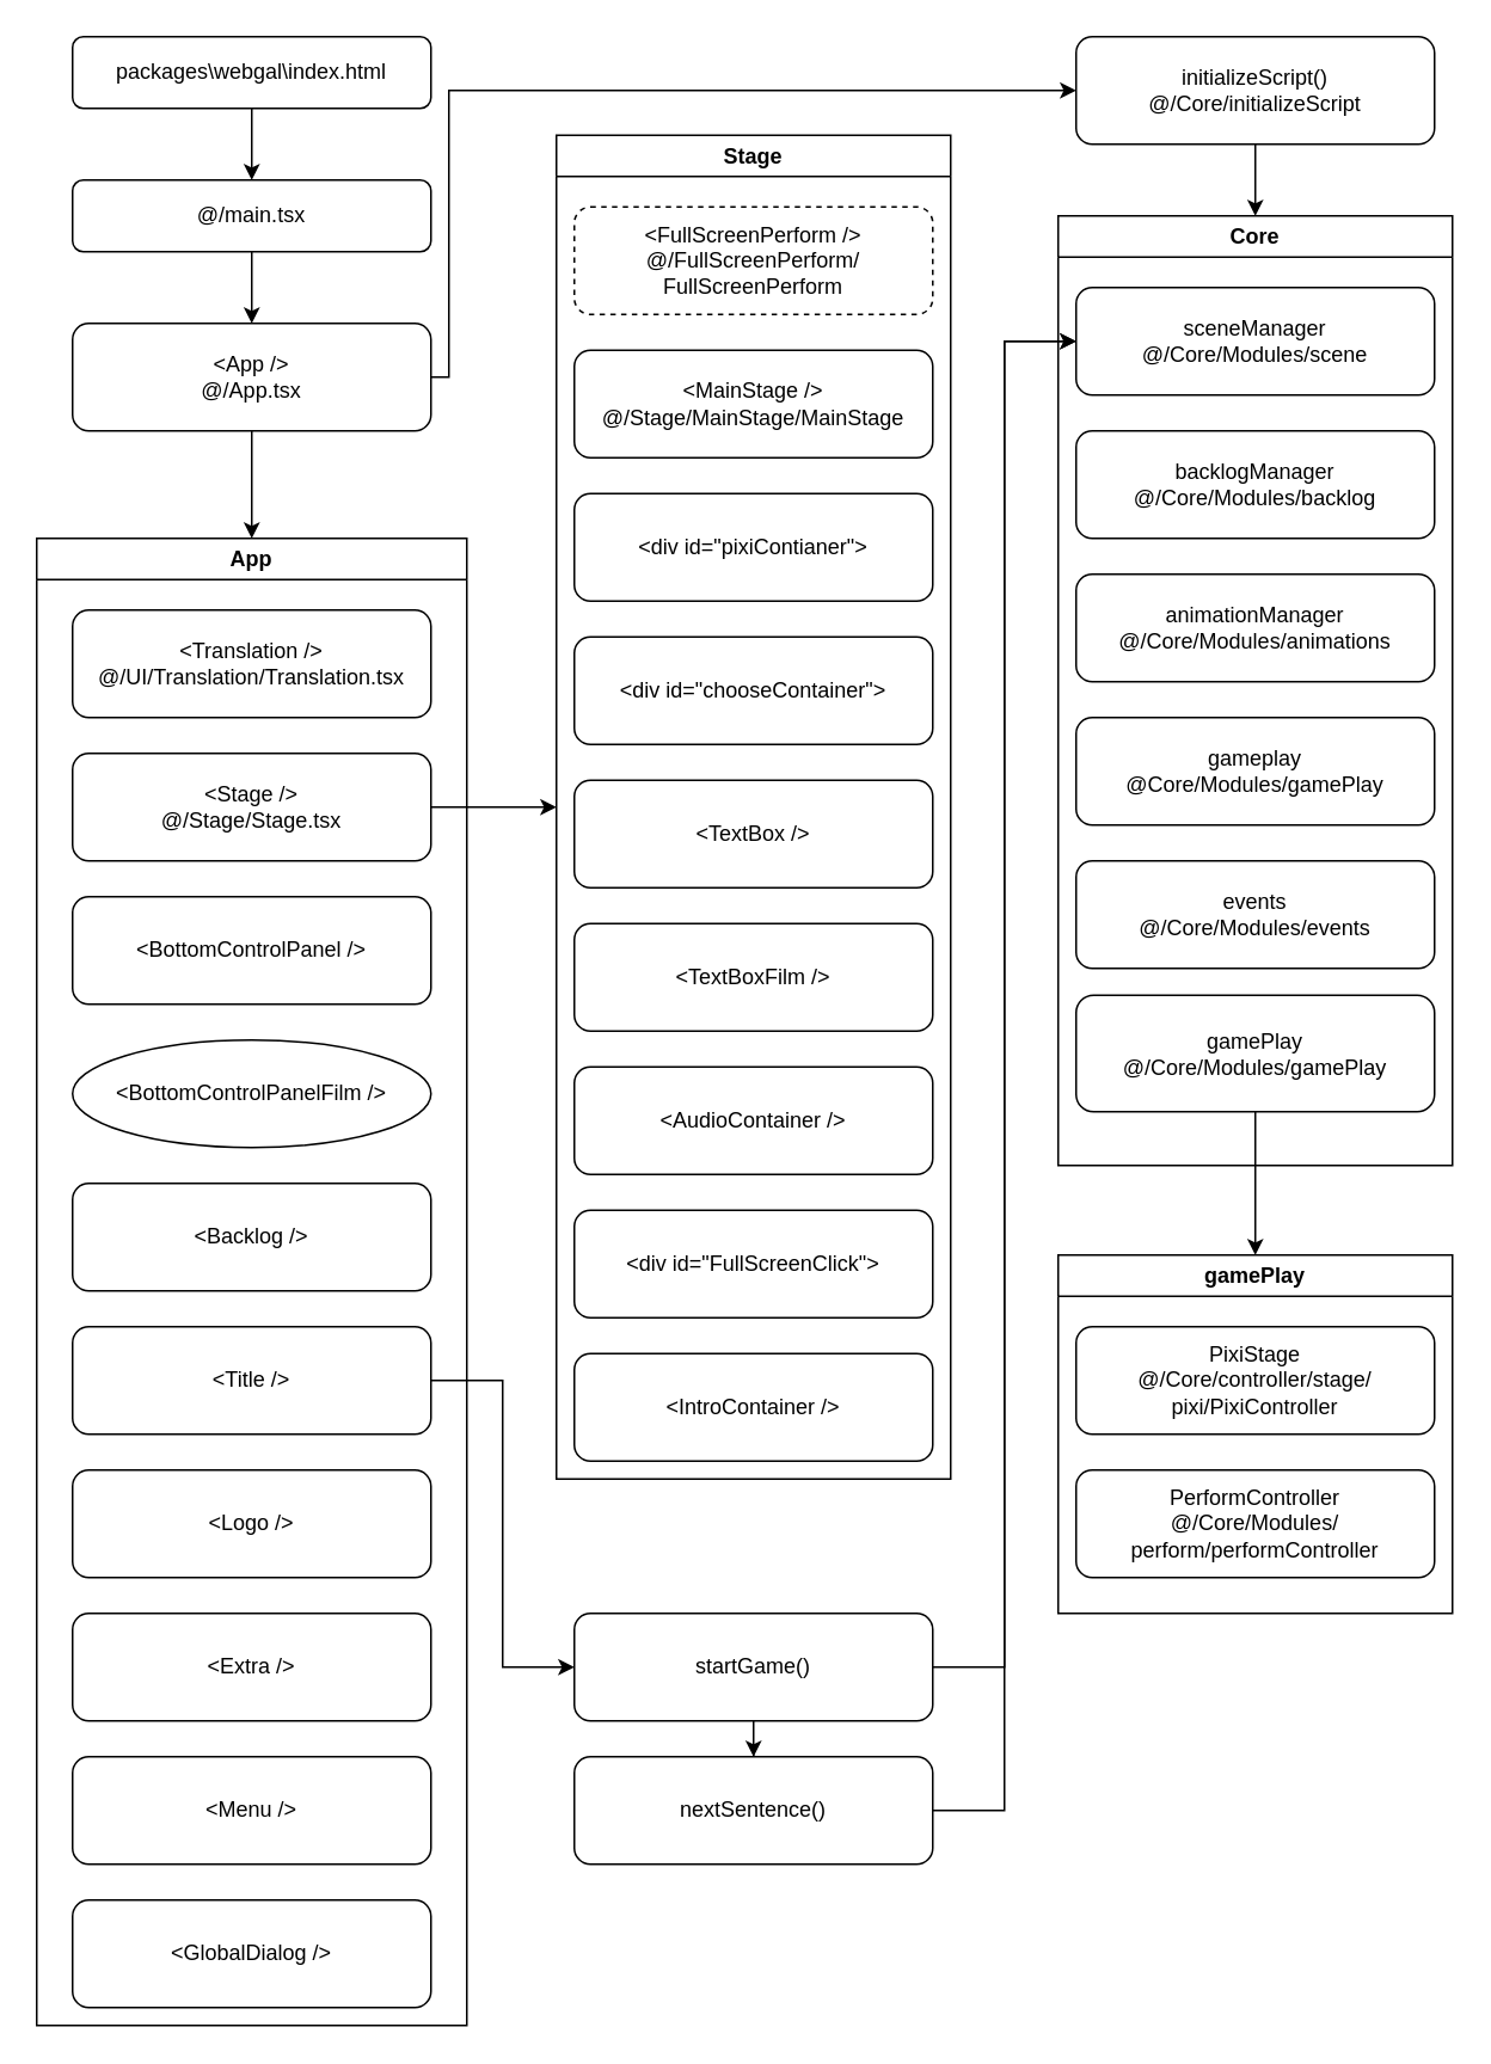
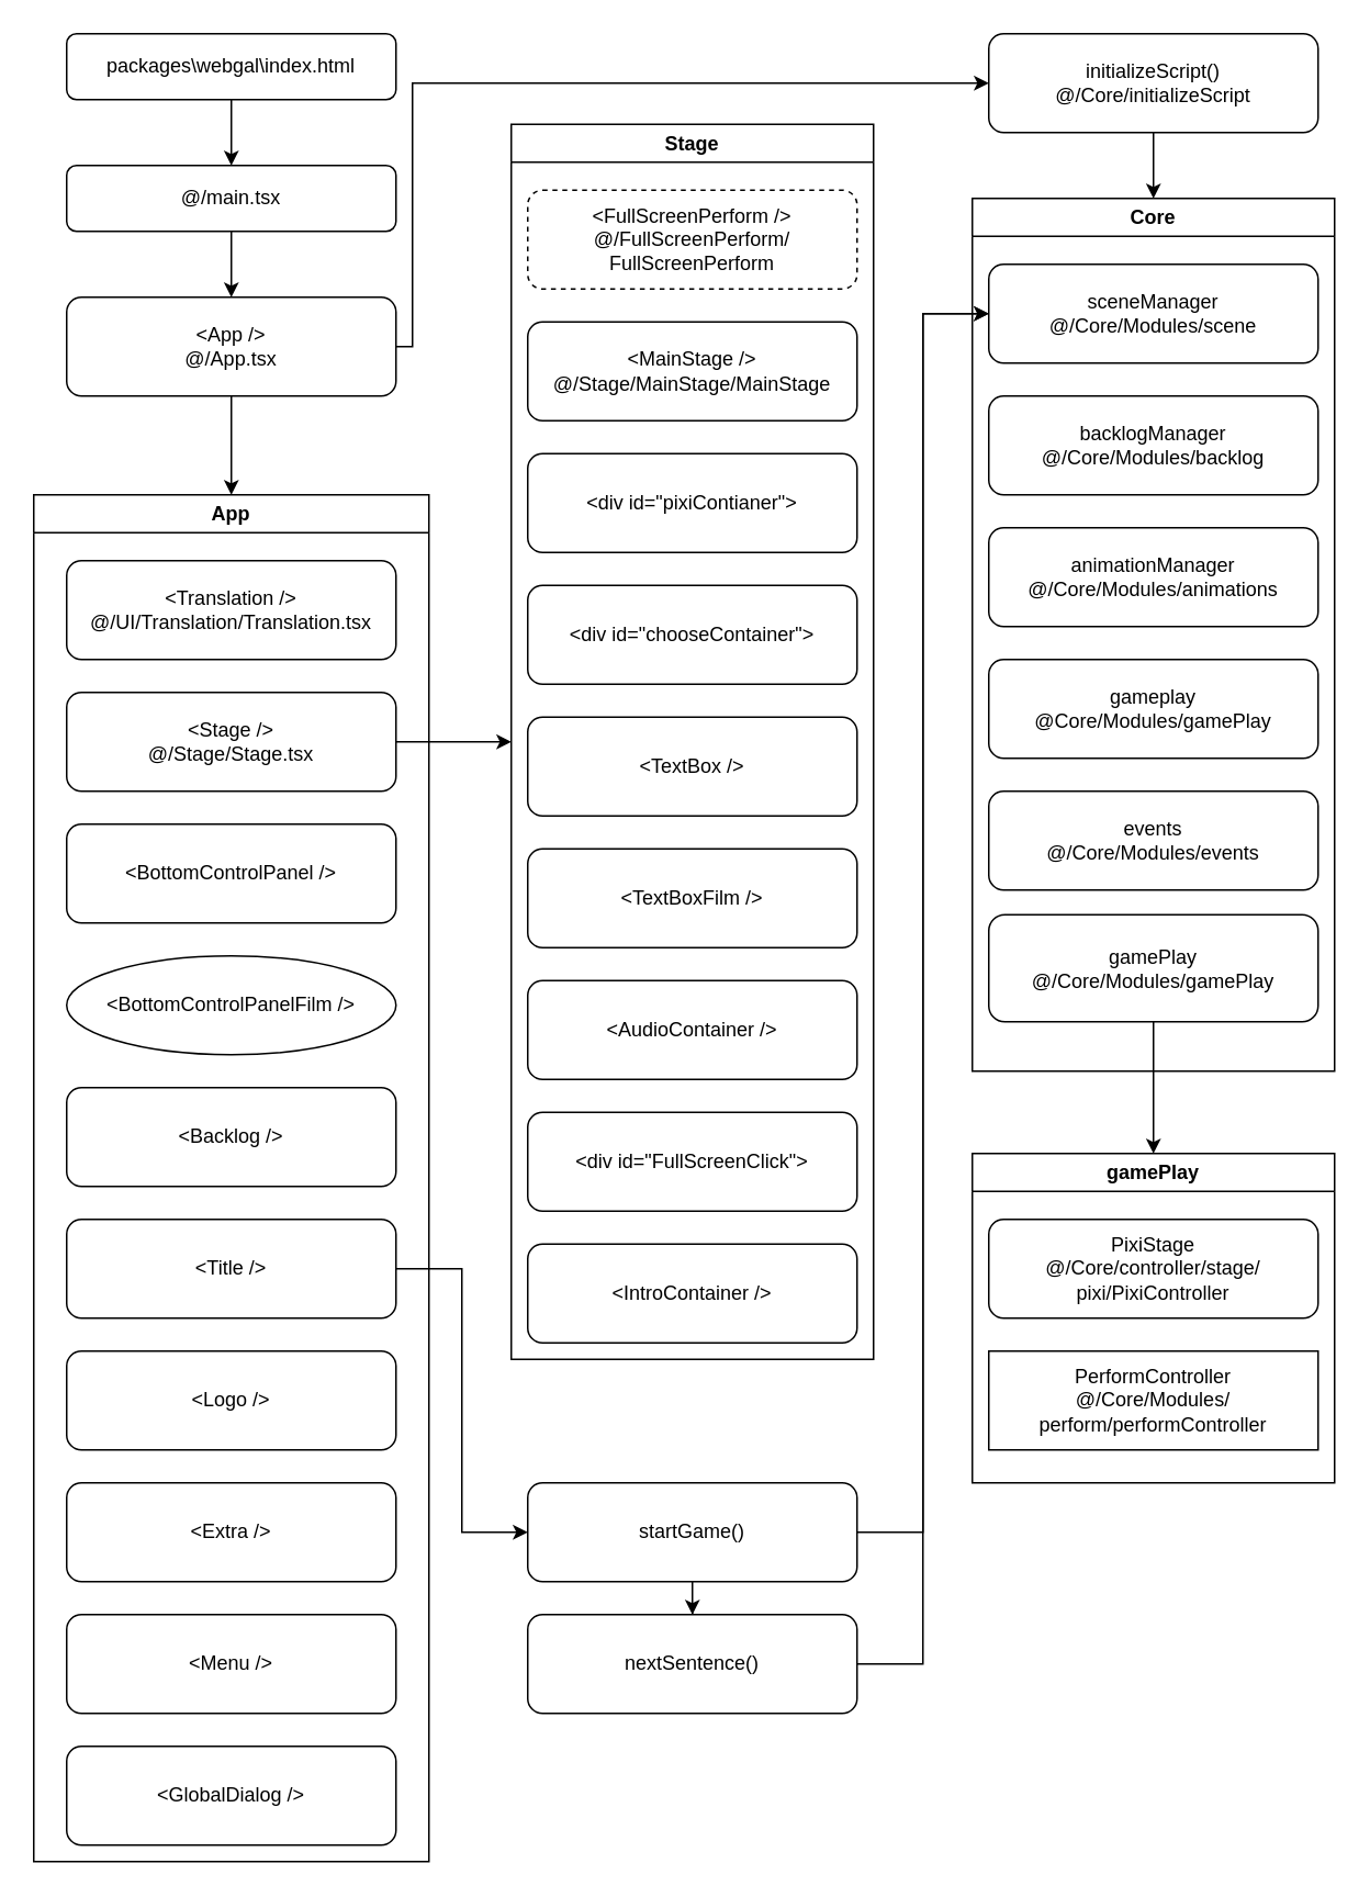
  <mxCell id="0" />
  <mxCell id="1" parent="0" />
  <mxCell id="2" value="" style="edgeStyle=orthogonalEdgeStyle;rounded=0;orthogonalLoop=1;jettySize=auto;html=1;" parent="1" source="3" target="5" edge="1"><mxGeometry relative="1" as="geometry" /></mxCell>
  <mxCell id="3" value="packages\webgal\index.html" style="rounded=1;whiteSpace=wrap;html=1;" parent="1" vertex="1"><mxGeometry x="40" y="20" width="200" height="40" as="geometry" /></mxCell>
  <mxCell id="4" value="" style="edgeStyle=orthogonalEdgeStyle;rounded=0;orthogonalLoop=1;jettySize=auto;html=1;" parent="1" source="5" target="8" edge="1"><mxGeometry relative="1" as="geometry" /></mxCell>
  <mxCell id="5" value="@/main.tsx" style="rounded=1;whiteSpace=wrap;html=1;" parent="1" vertex="1"><mxGeometry x="40" y="100" width="200" height="40" as="geometry" /></mxCell>
  <mxCell id="6" style="edgeStyle=orthogonalEdgeStyle;rounded=0;orthogonalLoop=1;jettySize=auto;html=1;entryX=0;entryY=0.5;entryDx=0;entryDy=0;" edge="1" parent="1" source="8" target="11"><mxGeometry relative="1" as="geometry"><Array as="points"><mxPoint x="250" y="210" /><mxPoint x="250" y="50" /></Array></mxGeometry></mxCell>
  <mxCell id="7" style="edgeStyle=orthogonalEdgeStyle;rounded=0;orthogonalLoop=1;jettySize=auto;html=1;" edge="1" parent="1" source="8" target="39"><mxGeometry relative="1" as="geometry" /></mxCell>
  <mxCell id="8" value="&lt;div&gt;&amp;lt;App /&amp;gt;&lt;/div&gt;@&lt;span style=&quot;background-color: initial;&quot;&gt;/App.tsx&lt;/span&gt;" style="rounded=1;whiteSpace=wrap;html=1;" parent="1" vertex="1"><mxGeometry x="40" y="180" width="200" height="60" as="geometry" /></mxCell>
  <mxCell id="9" style="edgeStyle=orthogonalEdgeStyle;rounded=0;orthogonalLoop=1;jettySize=auto;html=1;entryX=0;entryY=0.5;entryDx=0;entryDy=0;" edge="1" parent="1" source="41" target="12"><mxGeometry relative="1" as="geometry" /></mxCell>
  <mxCell id="10" style="edgeStyle=orthogonalEdgeStyle;rounded=0;orthogonalLoop=1;jettySize=auto;html=1;entryX=0.5;entryY=0;entryDx=0;entryDy=0;" edge="1" parent="1" source="11" target="22"><mxGeometry relative="1" as="geometry" /></mxCell>
  <mxCell id="11" value="initializeScript()&lt;div&gt;@&lt;span style=&quot;background-color: initial;&quot;&gt;/Core/initializeScript&lt;/span&gt;&lt;/div&gt;" style="rounded=1;whiteSpace=wrap;html=1;" vertex="1" parent="1"><mxGeometry x="600" y="20" width="200" height="60" as="geometry" /></mxCell>
  <mxCell id="12" value="Stage" style="swimlane;whiteSpace=wrap;html=1;" vertex="1" parent="1"><mxGeometry x="310" y="75" width="220" height="750" as="geometry" /></mxCell>
  <mxCell id="13" value="&amp;lt;FullScreenPerform /&amp;gt;&lt;div&gt;@&lt;span style=&quot;background-color: initial;&quot;&gt;/FullScreenPerform/&lt;/span&gt;&lt;/div&gt;&lt;div&gt;FullScreenPerform&lt;br&gt;&lt;/div&gt;" style="rounded=1;whiteSpace=wrap;html=1;dashed=1;" vertex="1" parent="12"><mxGeometry x="10" y="40" width="200" height="60" as="geometry" /></mxCell>
  <mxCell id="14" value="&amp;lt;MainStage /&amp;gt;&lt;div&gt;@/Stage/MainStage/MainStage&lt;br&gt;&lt;/div&gt;" style="rounded=1;whiteSpace=wrap;html=1;" vertex="1" parent="12"><mxGeometry x="10" y="120" width="200" height="60" as="geometry" /></mxCell>
  <mxCell id="15" value="&amp;lt;div id=&quot;pixiContianer&quot;&amp;gt;" style="rounded=1;whiteSpace=wrap;html=1;" vertex="1" parent="12"><mxGeometry x="10" y="200" width="200" height="60" as="geometry" /></mxCell>
  <mxCell id="16" value="&amp;lt;div id=&quot;chooseContainer&quot;&amp;gt;" style="rounded=1;whiteSpace=wrap;html=1;" vertex="1" parent="12"><mxGeometry x="10" y="280" width="200" height="60" as="geometry" /></mxCell>
  <mxCell id="17" value="&amp;lt;TextBox /&amp;gt;" style="rounded=1;whiteSpace=wrap;html=1;" vertex="1" parent="12"><mxGeometry x="10" y="360" width="200" height="60" as="geometry" /></mxCell>
  <mxCell id="18" value="&amp;lt;TextBoxFilm /&amp;gt;" style="rounded=1;whiteSpace=wrap;html=1;" vertex="1" parent="12"><mxGeometry x="10" y="440" width="200" height="60" as="geometry" /></mxCell>
  <mxCell id="19" value="&amp;lt;AudioContainer /&amp;gt;" style="rounded=1;whiteSpace=wrap;html=1;" vertex="1" parent="12"><mxGeometry x="10" y="520" width="200" height="60" as="geometry" /></mxCell>
  <mxCell id="20" value="&amp;lt;div id=&quot;FullScreenClick&quot;&amp;gt;" style="rounded=1;whiteSpace=wrap;html=1;" vertex="1" parent="12"><mxGeometry x="10" y="600" width="200" height="60" as="geometry" /></mxCell>
  <mxCell id="21" value="&amp;lt;IntroContainer /&amp;gt;" style="rounded=1;whiteSpace=wrap;html=1;" vertex="1" parent="12"><mxGeometry x="10" y="680" width="200" height="60" as="geometry" /></mxCell>
  <mxCell id="22" value="Core" style="swimlane;whiteSpace=wrap;html=1;" vertex="1" parent="1"><mxGeometry x="590" y="120" width="220" height="530" as="geometry" /></mxCell>
  <mxCell id="23" value="sceneManager&lt;div&gt;@/Core/Modules/scene&lt;br&gt;&lt;/div&gt;" style="rounded=1;whiteSpace=wrap;html=1;" vertex="1" parent="22"><mxGeometry x="10" y="40" width="200" height="60" as="geometry" /></mxCell>
  <mxCell id="24" value="backlogManager&lt;div&gt;@/Core/Modules/backlog&lt;br&gt;&lt;/div&gt;" style="rounded=1;whiteSpace=wrap;html=1;" vertex="1" parent="22"><mxGeometry x="10" y="120" width="200" height="60" as="geometry" /></mxCell>
  <mxCell id="25" value="animationManager&lt;div&gt;@/Core/Modules/animations&lt;br&gt;&lt;/div&gt;" style="rounded=1;whiteSpace=wrap;html=1;" vertex="1" parent="22"><mxGeometry x="10" y="200" width="200" height="60" as="geometry" /></mxCell>
  <mxCell id="26" value="gameplay&lt;div&gt;@Core/Modules/gamePlay&lt;br&gt;&lt;/div&gt;" style="rounded=1;whiteSpace=wrap;html=1;" vertex="1" parent="22"><mxGeometry x="10" y="280" width="200" height="60" as="geometry" /></mxCell>
  <mxCell id="27" value="events&lt;div&gt;@/Core/Modules/events&lt;br&gt;&lt;/div&gt;" style="rounded=1;whiteSpace=wrap;html=1;" vertex="1" parent="22"><mxGeometry x="10" y="360" width="200" height="60" as="geometry" /></mxCell>
  <mxCell id="28" value="gamePlay&lt;div&gt;@/Core/Modules/gamePlay&lt;br&gt;&lt;/div&gt;" style="rounded=1;whiteSpace=wrap;html=1;" vertex="1" parent="22"><mxGeometry x="10" y="435" width="200" height="65" as="geometry" /></mxCell>
  <mxCell id="29" value="gamePlay" style="swimlane;whiteSpace=wrap;html=1;" vertex="1" parent="1"><mxGeometry x="590" y="700" width="220" height="200" as="geometry" /></mxCell>
  <mxCell id="30" value="PixiStage&lt;div&gt;@/Core/controller/stage/&lt;/div&gt;&lt;div&gt;pixi/PixiController&lt;br&gt;&lt;/div&gt;" style="rounded=1;whiteSpace=wrap;html=1;" vertex="1" parent="29"><mxGeometry x="10" y="40" width="200" height="60" as="geometry" /></mxCell>
- <mxCell id="31" value="PerformController&lt;div&gt;@/Core/Modules/&lt;/div&gt;&lt;div&gt;perform/performController&lt;br&gt;&lt;/div&gt;" style="rounded=1;whiteSpace=wrap;html=1;" vertex="1" parent="29"><mxGeometry x="10" y="120" width="200" height="60" as="geometry" /></mxCell>
+ <mxCell id="31" value="PerformController&lt;div&gt;@/Core/Modules/&lt;/div&gt;&lt;div&gt;perform/performController&lt;br&gt;&lt;/div&gt;" style="whiteSpace=wrap;html=1;rounded=0;" vertex="1" parent="29"><mxGeometry x="10" y="120" width="200" height="60" as="geometry" /></mxCell>
  <mxCell id="32" style="edgeStyle=orthogonalEdgeStyle;rounded=0;orthogonalLoop=1;jettySize=auto;html=1;entryX=0.5;entryY=0;entryDx=0;entryDy=0;" edge="1" parent="1" source="28" target="29"><mxGeometry relative="1" as="geometry" /></mxCell>
  <mxCell id="33" style="edgeStyle=orthogonalEdgeStyle;rounded=0;orthogonalLoop=1;jettySize=auto;html=1;entryX=0;entryY=0.5;entryDx=0;entryDy=0;" edge="1" parent="1" source="45" target="36"><mxGeometry relative="1" as="geometry" /></mxCell>
  <mxCell id="34" style="edgeStyle=orthogonalEdgeStyle;rounded=0;orthogonalLoop=1;jettySize=auto;html=1;entryX=0;entryY=0.5;entryDx=0;entryDy=0;" edge="1" parent="1" source="36" target="23"><mxGeometry relative="1" as="geometry" /></mxCell>
  <mxCell id="35" value="" style="edgeStyle=orthogonalEdgeStyle;rounded=0;orthogonalLoop=1;jettySize=auto;html=1;" edge="1" parent="1" source="36" target="38"><mxGeometry relative="1" as="geometry" /></mxCell>
  <mxCell id="36" value="startGame()" style="rounded=1;whiteSpace=wrap;html=1;" vertex="1" parent="1"><mxGeometry x="320" y="900" width="200" height="60" as="geometry" /></mxCell>
  <mxCell id="37" style="edgeStyle=orthogonalEdgeStyle;rounded=0;orthogonalLoop=1;jettySize=auto;html=1;entryX=0;entryY=0.5;entryDx=0;entryDy=0;" edge="1" parent="1" source="38" target="23"><mxGeometry relative="1" as="geometry" /></mxCell>
  <mxCell id="38" value="nextSentence()" style="rounded=1;whiteSpace=wrap;html=1;" vertex="1" parent="1"><mxGeometry x="320" y="980" width="200" height="60" as="geometry" /></mxCell>
  <mxCell id="39" value="App" style="swimlane;whiteSpace=wrap;html=1;" vertex="1" parent="1"><mxGeometry x="20" y="300" width="240" height="830" as="geometry" /></mxCell>
  <mxCell id="40" value="&amp;lt;Translation /&amp;gt;&lt;div&gt;&lt;div&gt;@&lt;span style=&quot;background-color: initial;&quot;&gt;/&lt;/span&gt;&lt;span style=&quot;background-color: initial;&quot;&gt;UI/Translation/Translation.tsx&lt;/span&gt;&lt;/div&gt;&lt;/div&gt;" style="rounded=1;whiteSpace=wrap;html=1;" vertex="1" parent="39"><mxGeometry x="20" y="40" width="200" height="60" as="geometry" /></mxCell>
  <mxCell id="41" value="&amp;lt;Stage /&amp;gt;&lt;div&gt;@/Stage/&lt;span style=&quot;background-color: initial;&quot;&gt;Stage.tsx&lt;/span&gt;&lt;/div&gt;" style="rounded=1;whiteSpace=wrap;html=1;" vertex="1" parent="39"><mxGeometry x="20" y="120" width="200" height="60" as="geometry" /></mxCell>
  <mxCell id="42" value="&amp;lt;BottomControlPanel /&amp;gt;" style="rounded=1;whiteSpace=wrap;html=1;" vertex="1" parent="39"><mxGeometry x="20" y="200" width="200" height="60" as="geometry" /></mxCell>
  <mxCell id="43" value="&amp;lt;BottomControlPanelFilm /&amp;gt;" style="ellipse;whiteSpace=wrap;html=1;" vertex="1" parent="39"><mxGeometry x="20" y="280" width="200" height="60" as="geometry" /></mxCell>
  <mxCell id="44" value="&amp;lt;Backlog /&amp;gt;" style="rounded=1;whiteSpace=wrap;html=1;" vertex="1" parent="39"><mxGeometry x="20" y="360" width="200" height="60" as="geometry" /></mxCell>
  <mxCell id="45" value="&amp;lt;Title /&amp;gt;" style="rounded=1;whiteSpace=wrap;html=1;" vertex="1" parent="39"><mxGeometry x="20" y="440" width="200" height="60" as="geometry" /></mxCell>
  <mxCell id="46" value="&amp;lt;Logo /&amp;gt;" style="rounded=1;whiteSpace=wrap;html=1;" vertex="1" parent="39"><mxGeometry x="20" y="520" width="200" height="60" as="geometry" /></mxCell>
  <mxCell id="47" value="&amp;lt;Extra /&amp;gt;" style="rounded=1;whiteSpace=wrap;html=1;" vertex="1" parent="39"><mxGeometry x="20" y="600" width="200" height="60" as="geometry" /></mxCell>
  <mxCell id="48" value="&amp;lt;Menu /&amp;gt;" style="rounded=1;whiteSpace=wrap;html=1;" vertex="1" parent="39"><mxGeometry x="20" y="680" width="200" height="60" as="geometry" /></mxCell>
  <mxCell id="49" value="&amp;lt;GlobalDialog /&amp;gt;" style="rounded=1;whiteSpace=wrap;html=1;" vertex="1" parent="39"><mxGeometry x="20" y="760" width="200" height="60" as="geometry" /></mxCell>
